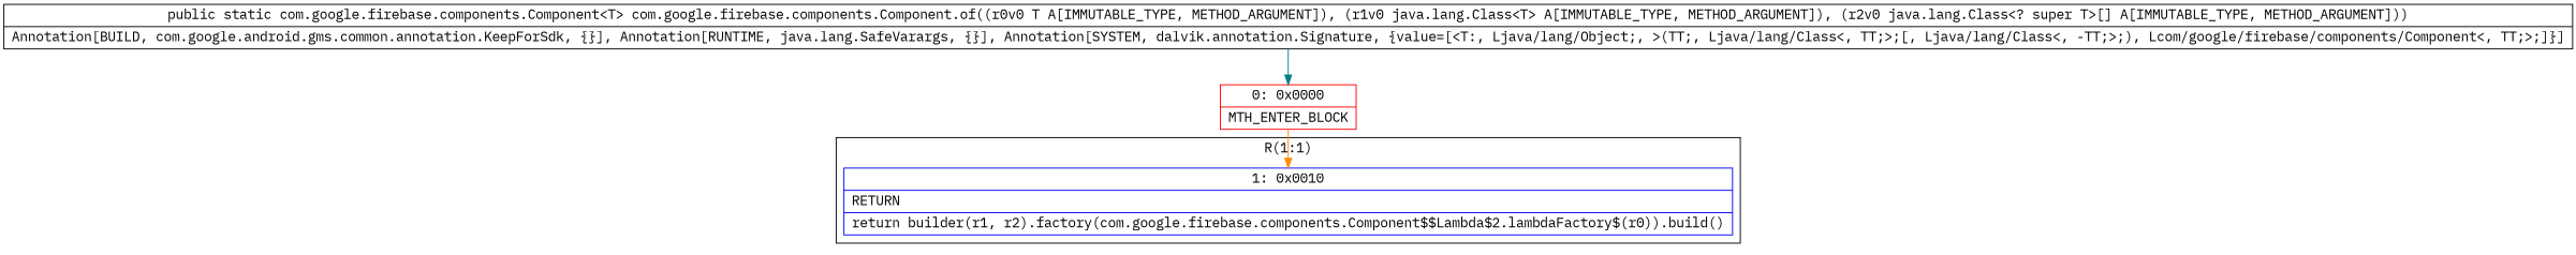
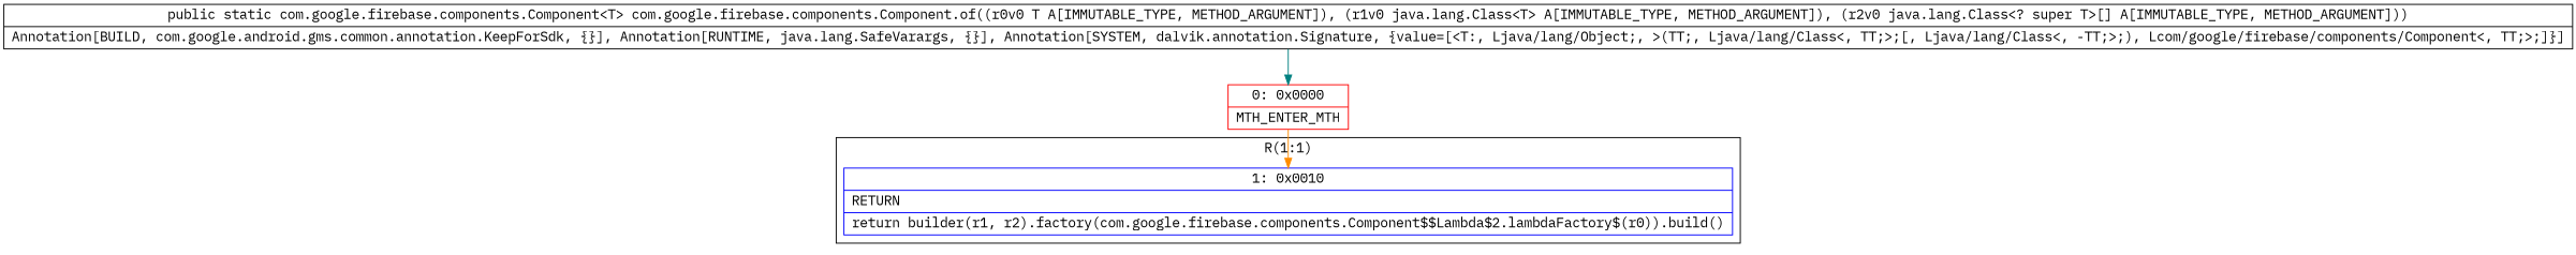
  digraph {
    fontname="IBM Plex Mono"
    node [shape=record fontname="IBM Plex Mono"]
    edge [fontname="IBM Plex Mono"]
    n1 [color=blue label="{1\:\ 0x0010|RETURN\l|return builder(r1, r2).factory(com.google.firebase.components.Component$$Lambda$2.lambdaFactory$(r0)).build()\l}"]
-   n2 [color=red label="{0\:\ 0x0000|MTH_ENTER_BLOCK\l}"]
+   n2 [color=red label="{0\:\ 0x0000|MTH_ENTER_MTH\l}"]
    n3 [label="{public static com.google.firebase.components.Component\<T\> com.google.firebase.components.Component.of((r0v0 T A[IMMUTABLE_TYPE, METHOD_ARGUMENT]), (r1v0 java.lang.Class\<T\> A[IMMUTABLE_TYPE, METHOD_ARGUMENT]), (r2v0 java.lang.Class\<? super T\>[] A[IMMUTABLE_TYPE, METHOD_ARGUMENT]))  | Annotation[BUILD, com.google.android.gms.common.annotation.KeepForSdk, \{\}], Annotation[RUNTIME, java.lang.SafeVarargs, \{\}], Annotation[SYSTEM, dalvik.annotation.Signature, \{value=[\<T:, Ljava\/lang\/Object;, \>(TT;, Ljava\/lang\/Class\<, TT;\>;[, Ljava\/lang\/Class\<, \-TT;\>;), Lcom\/google\/firebase\/components\/Component\<, TT;\>;]\}]\l}"]
    subgraph cluster_1 {
      label="R(1:1)"
      n1
    }
    n2 -> n1 [color=darkorange]
    n3 -> n2 [color=teal]
  }
